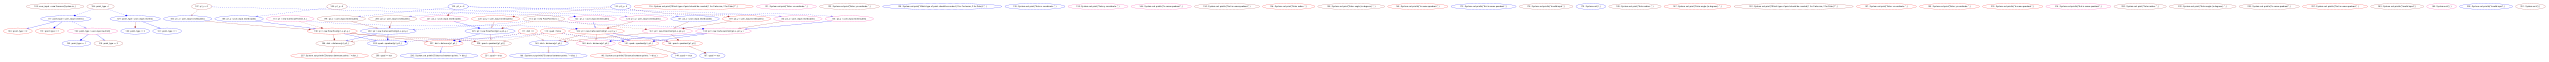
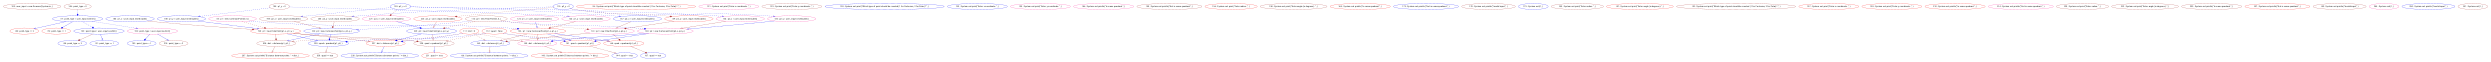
  digraph {
    fontname="Roboto Condensed"
    node [color=blue fontname="Roboto Condensed"]
    edge [arrowhead=onormal color=blue fontname="Roboto Condensed"]
    "105 : user_input = new Scanner(System.in, )" [color=brown]
    "106 : point_type = 0" [color=brown]
    "117 : point_type = user_input.nextInt()"
    "183 : point_type == 2" [color=red]
    "119 : point_type == 1" [color=red]
    "129 : point_type = user_input.nextInt()"
    "193 : point_type = user_input.nextInt()" [color=deeppink]
    "154 : point_type == 2"
    "131 : point_type == 1"
    "195 : point_type == 1"
    "218 : point_type == 2" [color=brown]
-   "107 : p1_x = 0" [color=brown]
    "186 : p1_x = user_input.nextDouble()"
    "122 : p1_x = user_input.nextDouble()" [color=deeppink]
    "190 : p1 = new PolarPoint(p1_x, p1_y, )" [color=red]
    "126 : p1 = new CartesianPoint(p1_x, p1_y, )" [color=red]
    "204 : dist = distance(p1, p2, )" [color=brown]
    "227 : dist = distance(p1, p2, )" [color=red]
    "205 : quad = quadrant(p1, p2, )"
    "228 : quad = quadrant(p1, p2, )" [color=brown]
    "163 : dist = distance(p1, p2, )"
    "140 : dist = distance(p1, p2, )" [color=deeppink]
    "164 : quad = quadrant(p1, p2, )" [color=red]
    "141 : quad = quadrant(p1, p2, )" [color=red]
    "108 : p1_y = 0" [color=brown]
    "124 : p1_y = user_input.nextDouble()" [color=deeppink]
    "188 : p1_y = user_input.nextDouble()"
    "134 : p2_x = user_input.nextDouble()" [color=deeppink]
    "109 : p2_x = 0"
    "198 : p2_x = user_input.nextDouble()" [color=brown]
    "157 : p2_x = user_input.nextDouble()"
    "221 : p2_x = user_input.nextDouble()" [color=deeppink]
    "138 : p2 = new CartesianPoint(p2_x, p2_y, )" [color=deeppink]
    "202 : p2 = new CartesianPoint(p2_x, p2_y, )"
    "161 : p2 = new PolarPoint(p2_x, p2_y, )" [color=deeppink]
    "225 : p2 = new PolarPoint(p2_x, p2_y, )"
    "136 : p2_y = user_input.nextDouble()" [color=deeppink]
    "110 : p2_y = 0"
    "200 : p2_y = user_input.nextDouble()" [color=brown]
    "223 : p2_y = user_input.nextDouble()" [color=red]
    "159 : p2_y = user_input.nextDouble()" [color=red]
    "111 : dist = 0" [color=red]
    "166 : System.out.println(\"Distance between points: \" + dist, )"
    "207 : System.out.println(\"Distance between points: \" + dist, )" [color=red]
    "143 : System.out.println(\"Distance between points: \" + dist, )" [color=red]
    "230 : System.out.println(\"Distance between points: \" + dist, )"
    "112 : quad = false" [color=red]
    "167 : quad == true"
    "208 : quad == true" [color=brown]
    "144 : quad == true"
    "231 : quad == true" [color=red]
    "113 : p1 = new CartesianPoint(0, 0, )" [color=deeppink]
    "114 : p2 = new PolarPoint(0, 0, )" [color=brown]
    "116 : System.out.print(\"Which type of point should be created (1 for Cartesion, 2 for Polar)? \", )" [color=red]
    "121 : System.out.print(\"Enter x-coordinate: \", )" [color=deeppink]
    "123 : System.out.print(\"Enter y-coordinate: \", )" [color=brown]
    "128 : System.out.print(\"Which type of point should be created (1 for Cartesion, 2 for Polar)? \", )"
    "133 : System.out.print(\"Enter x-coordinate: \", )"
    "135 : System.out.print(\"Enter y-coordinate: \", )" [color=deeppink]
    "146 : System.out.println(\"In same quadrant.\", )" [color=deeppink]
    "150 : System.out.println(\"Not in same quadrant.\", )" [color=brown]
    "156 : System.out.print(\"Enter radius: \", )" [color=red]
    "158 : System.out.print(\"Enter angle (in degrees): \", )" [color=brown]
    "169 : System.out.println(\"In same quadrant.\", )" [color=red]
    "173 : System.out.println(\"Not in same quadrant.\", )"
    "178 : System.out.println(\"Invalid input.\", )" [color=brown]
    "179 : System.exit(1, )"
    "185 : System.out.print(\"Enter radius: \", )" [color=brown]
    "187 : System.out.print(\"Enter angle (in degrees): \", )" [color=red]
    "192 : System.out.print(\"Which type of point should be created (1 for Cartesion, 2 for Polar)? \", )" [color=brown]
    "197 : System.out.print(\"Enter x-coordinate: \", )" [color=red]
    "199 : System.out.print(\"Enter y-coordinate: \", )" [color=red]
    "210 : System.out.println(\"In same quadrant.\", )" [color=red]
    "214 : System.out.println(\"Not in same quadrant.\", )" [color=deeppink]
    "220 : System.out.print(\"Enter radius: \", )" [color=brown]
    "222 : System.out.print(\"Enter angle (in degrees): \", )" [color=brown]
    "233 : System.out.println(\"In same quadrant.\", )" [color=brown]
    "237 : System.out.println(\"Not in same quadrant.\", )" [color=red]
    "243 : System.out.println(\"Invalid input\", )" [color=brown]
    "244 : System.exit(1, )" [color=deeppink]
    "250 : System.out.println(\"Invalid input\", )"
    "251 : System.exit(1, )" [color=brown]
    "106 : point_type = 0" -> "117 : point_type = user_input.nextInt()" [arrowhead=diamond style=dashed]
    "117 : point_type = user_input.nextInt()" -> "183 : point_type == 2"
    "117 : point_type = user_input.nextInt()" -> "119 : point_type == 1" [arrowhead=diamond]
-   "106 : point_type = 0" -> "129 : point_type = user_input.nextInt()" [arrowhead=diamond style=dashed]
+   "117 : point_type = user_input.nextInt()" -> "129 : point_type = user_input.nextInt()" [arrowhead=diamond style=dashed]
    "117 : point_type = user_input.nextInt()" -> "193 : point_type = user_input.nextInt()" [style=dashed]
    "129 : point_type = user_input.nextInt()" -> "154 : point_type == 2" [arrowhead=diamond color=brown]
    "129 : point_type = user_input.nextInt()" -> "131 : point_type == 1"
    "193 : point_type = user_input.nextInt()" -> "195 : point_type == 1" [arrowhead=diamond]
    "193 : point_type = user_input.nextInt()" -> "218 : point_type == 2"
-   "107 : p1_x = 0" -> "186 : p1_x = user_input.nextDouble()" [color=brown style=dashed]
-   "107 : p1_x = 0" -> "122 : p1_x = user_input.nextDouble()" [arrowhead=diamond style=dashed]
    "186 : p1_x = user_input.nextDouble()" -> "190 : p1 = new PolarPoint(p1_x, p1_y, )" [arrowhead=diamond color=brown]
    "122 : p1_x = user_input.nextDouble()" -> "126 : p1 = new CartesianPoint(p1_x, p1_y, )"
    "190 : p1 = new PolarPoint(p1_x, p1_y, )" -> "204 : dist = distance(p1, p2, )" [arrowhead=diamond color=brown]
    "190 : p1 = new PolarPoint(p1_x, p1_y, )" -> "227 : dist = distance(p1, p2, )" [color=brown]
    "190 : p1 = new PolarPoint(p1_x, p1_y, )" -> "205 : quad = quadrant(p1, p2, )"
    "190 : p1 = new PolarPoint(p1_x, p1_y, )" -> "228 : quad = quadrant(p1, p2, )" [arrowhead=diamond color=brown]
    "126 : p1 = new CartesianPoint(p1_x, p1_y, )" -> "163 : dist = distance(p1, p2, )" [color=brown]
    "126 : p1 = new CartesianPoint(p1_x, p1_y, )" -> "140 : dist = distance(p1, p2, )" [color=brown]
    "126 : p1 = new CartesianPoint(p1_x, p1_y, )" -> "164 : quad = quadrant(p1, p2, )"
    "126 : p1 = new CartesianPoint(p1_x, p1_y, )" -> "141 : quad = quadrant(p1, p2, )"
    "204 : dist = distance(p1, p2, )" -> "207 : System.out.println(\"Distance between points: \" + dist, )" [color=brown]
    "227 : dist = distance(p1, p2, )" -> "230 : System.out.println(\"Distance between points: \" + dist, )"
    "205 : quad = quadrant(p1, p2, )" -> "208 : quad == true" [color=brown]
    "228 : quad = quadrant(p1, p2, )" -> "231 : quad == true"
    "163 : dist = distance(p1, p2, )" -> "166 : System.out.println(\"Distance between points: \" + dist, )" [color=brown]
    "140 : dist = distance(p1, p2, )" -> "143 : System.out.println(\"Distance between points: \" + dist, )" [color=brown]
    "164 : quad = quadrant(p1, p2, )" -> "167 : quad == true" [arrowhead=diamond color=brown]
    "141 : quad = quadrant(p1, p2, )" -> "144 : quad == true" [color=brown]
    "108 : p1_y = 0" -> "124 : p1_y = user_input.nextDouble()" [style=dashed]
    "108 : p1_y = 0" -> "188 : p1_y = user_input.nextDouble()" [style=dashed]
    "124 : p1_y = user_input.nextDouble()" -> "126 : p1 = new CartesianPoint(p1_x, p1_y, )" [arrowhead=diamond color=brown]
    "188 : p1_y = user_input.nextDouble()" -> "190 : p1 = new PolarPoint(p1_x, p1_y, )"
    "134 : p2_x = user_input.nextDouble()" -> "138 : p2 = new CartesianPoint(p2_x, p2_y, )" [color=brown]
    "109 : p2_x = 0" -> "134 : p2_x = user_input.nextDouble()" [style=dashed]
    "109 : p2_x = 0" -> "198 : p2_x = user_input.nextDouble()" [style=dashed]
    "109 : p2_x = 0" -> "157 : p2_x = user_input.nextDouble()" [style=dashed]
    "109 : p2_x = 0" -> "221 : p2_x = user_input.nextDouble()" [arrowhead=diamond color=brown style=dashed]
    "198 : p2_x = user_input.nextDouble()" -> "202 : p2 = new CartesianPoint(p2_x, p2_y, )" [color=brown]
    "157 : p2_x = user_input.nextDouble()" -> "161 : p2 = new PolarPoint(p2_x, p2_y, )" [color=brown]
    "221 : p2_x = user_input.nextDouble()" -> "225 : p2 = new PolarPoint(p2_x, p2_y, )" [arrowhead=diamond]
    "138 : p2 = new CartesianPoint(p2_x, p2_y, )" -> "140 : dist = distance(p1, p2, )" [arrowhead=diamond]
    "138 : p2 = new CartesianPoint(p2_x, p2_y, )" -> "141 : quad = quadrant(p1, p2, )" [arrowhead=diamond]
    "202 : p2 = new CartesianPoint(p2_x, p2_y, )" -> "204 : dist = distance(p1, p2, )"
    "202 : p2 = new CartesianPoint(p2_x, p2_y, )" -> "205 : quad = quadrant(p1, p2, )" [arrowhead=diamond]
    "161 : p2 = new PolarPoint(p2_x, p2_y, )" -> "163 : dist = distance(p1, p2, )" [arrowhead=diamond color=brown]
    "161 : p2 = new PolarPoint(p2_x, p2_y, )" -> "164 : quad = quadrant(p1, p2, )" [arrowhead=diamond color=brown]
    "225 : p2 = new PolarPoint(p2_x, p2_y, )" -> "227 : dist = distance(p1, p2, )" [arrowhead=diamond]
    "225 : p2 = new PolarPoint(p2_x, p2_y, )" -> "228 : quad = quadrant(p1, p2, )" [color=brown]
    "136 : p2_y = user_input.nextDouble()" -> "138 : p2 = new CartesianPoint(p2_x, p2_y, )"
    "110 : p2_y = 0" -> "136 : p2_y = user_input.nextDouble()" [style=dashed]
    "110 : p2_y = 0" -> "200 : p2_y = user_input.nextDouble()" [style=dashed]
    "110 : p2_y = 0" -> "223 : p2_y = user_input.nextDouble()" [arrowhead=diamond color=brown style=dashed]
    "110 : p2_y = 0" -> "159 : p2_y = user_input.nextDouble()" [arrowhead=diamond color=brown style=dashed]
    "200 : p2_y = user_input.nextDouble()" -> "202 : p2 = new CartesianPoint(p2_x, p2_y, )" [arrowhead=diamond color=brown]
    "223 : p2_y = user_input.nextDouble()" -> "225 : p2 = new PolarPoint(p2_x, p2_y, )" [color=brown]
    "159 : p2_y = user_input.nextDouble()" -> "161 : p2 = new PolarPoint(p2_x, p2_y, )" [arrowhead=diamond color=brown]
    "111 : dist = 0" -> "204 : dist = distance(p1, p2, )" [color=brown style=dashed]
    "111 : dist = 0" -> "227 : dist = distance(p1, p2, )" [arrowhead=diamond style=dashed]
    "111 : dist = 0" -> "163 : dist = distance(p1, p2, )" [color=brown style=dashed]
    "111 : dist = 0" -> "140 : dist = distance(p1, p2, )" [color=brown style=dashed]
    "112 : quad = false" -> "205 : quad = quadrant(p1, p2, )" [arrowhead=diamond style=dashed]
    "112 : quad = false" -> "228 : quad = quadrant(p1, p2, )" [color=brown style=dashed]
    "112 : quad = false" -> "164 : quad = quadrant(p1, p2, )" [color=brown style=dashed]
    "112 : quad = false" -> "141 : quad = quadrant(p1, p2, )" [arrowhead=diamond style=dashed]
    "113 : p1 = new CartesianPoint(0, 0, )" -> "190 : p1 = new PolarPoint(p1_x, p1_y, )" [arrowhead=diamond color=brown style=dashed]
    "113 : p1 = new CartesianPoint(0, 0, )" -> "126 : p1 = new CartesianPoint(p1_x, p1_y, )" [arrowhead=diamond style=dashed]
    "114 : p2 = new PolarPoint(0, 0, )" -> "138 : p2 = new CartesianPoint(p2_x, p2_y, )" [arrowhead=diamond style=dashed]
    "114 : p2 = new PolarPoint(0, 0, )" -> "202 : p2 = new CartesianPoint(p2_x, p2_y, )" [style=dashed]
    "114 : p2 = new PolarPoint(0, 0, )" -> "161 : p2 = new PolarPoint(p2_x, p2_y, )" [arrowhead=diamond color=brown style=dashed]
    "114 : p2 = new PolarPoint(0, 0, )" -> "225 : p2 = new PolarPoint(p2_x, p2_y, )" [arrowhead=diamond color=brown style=dashed]
  }
